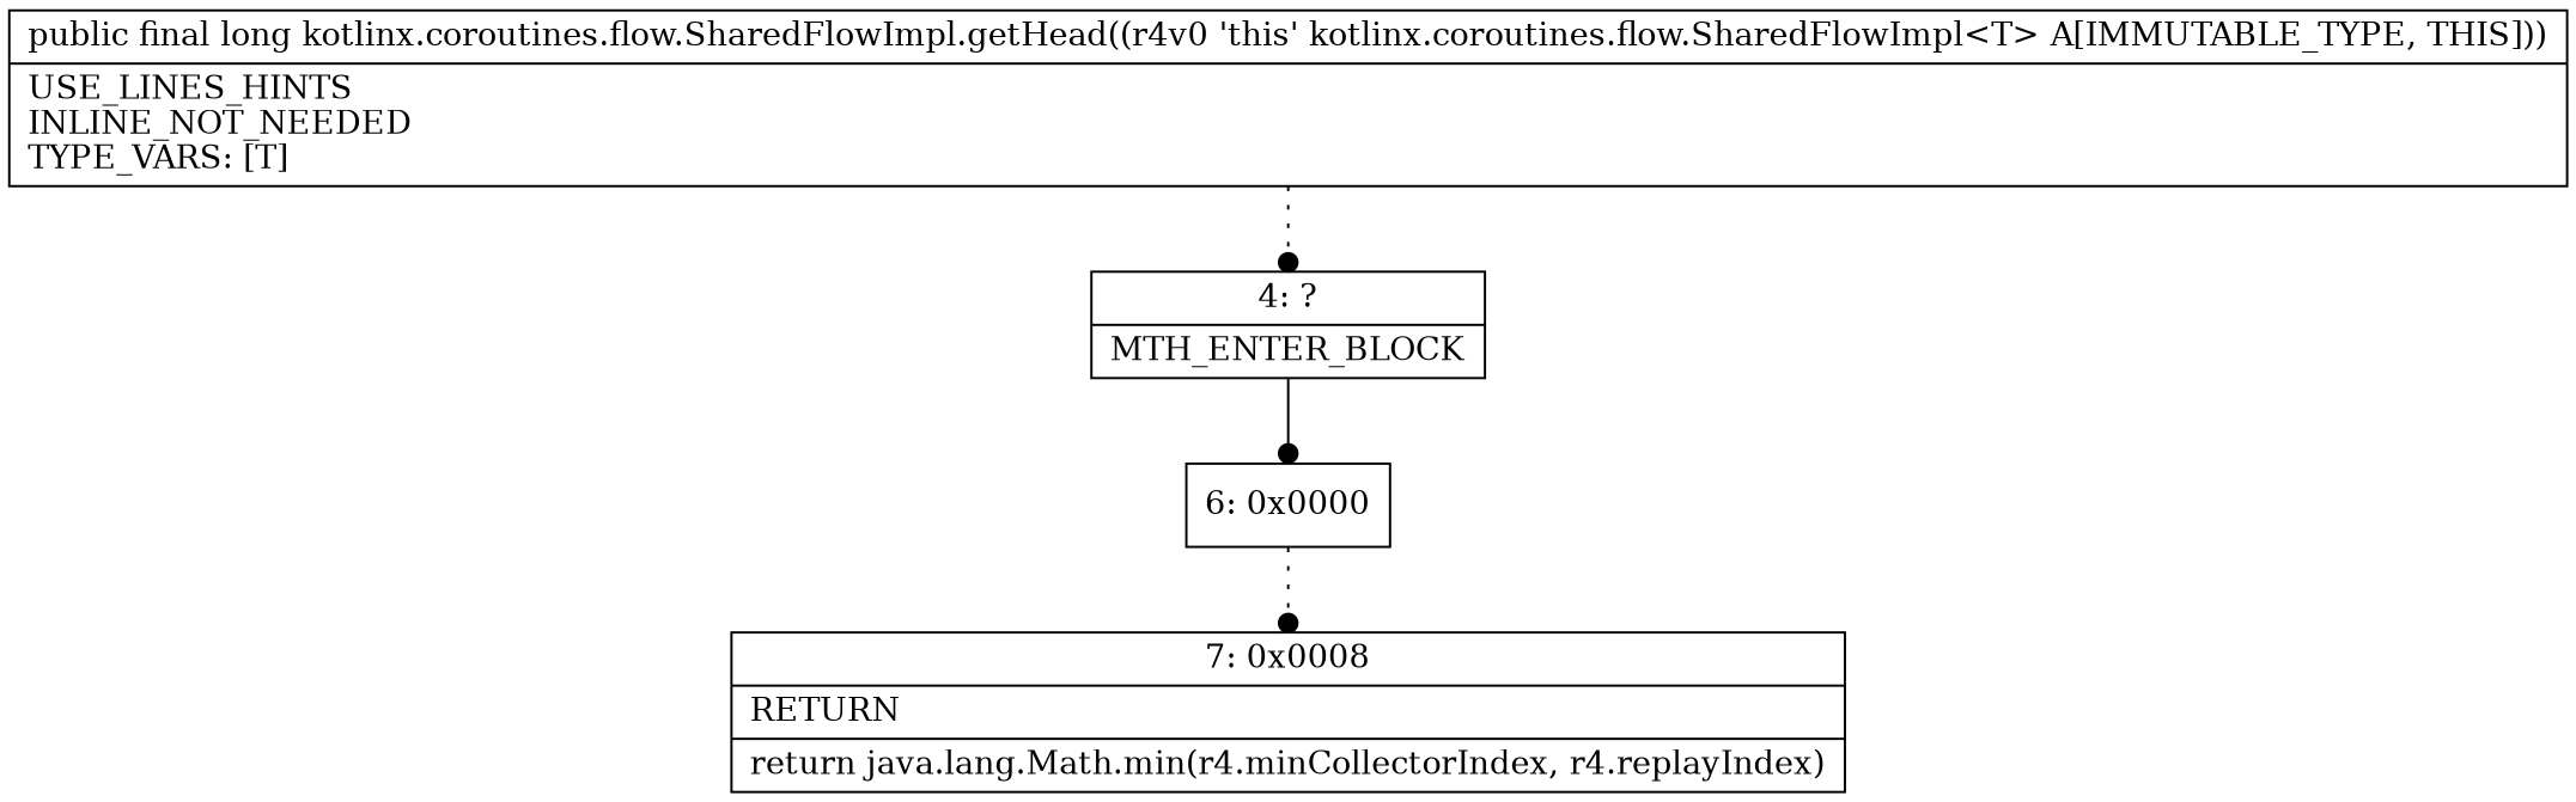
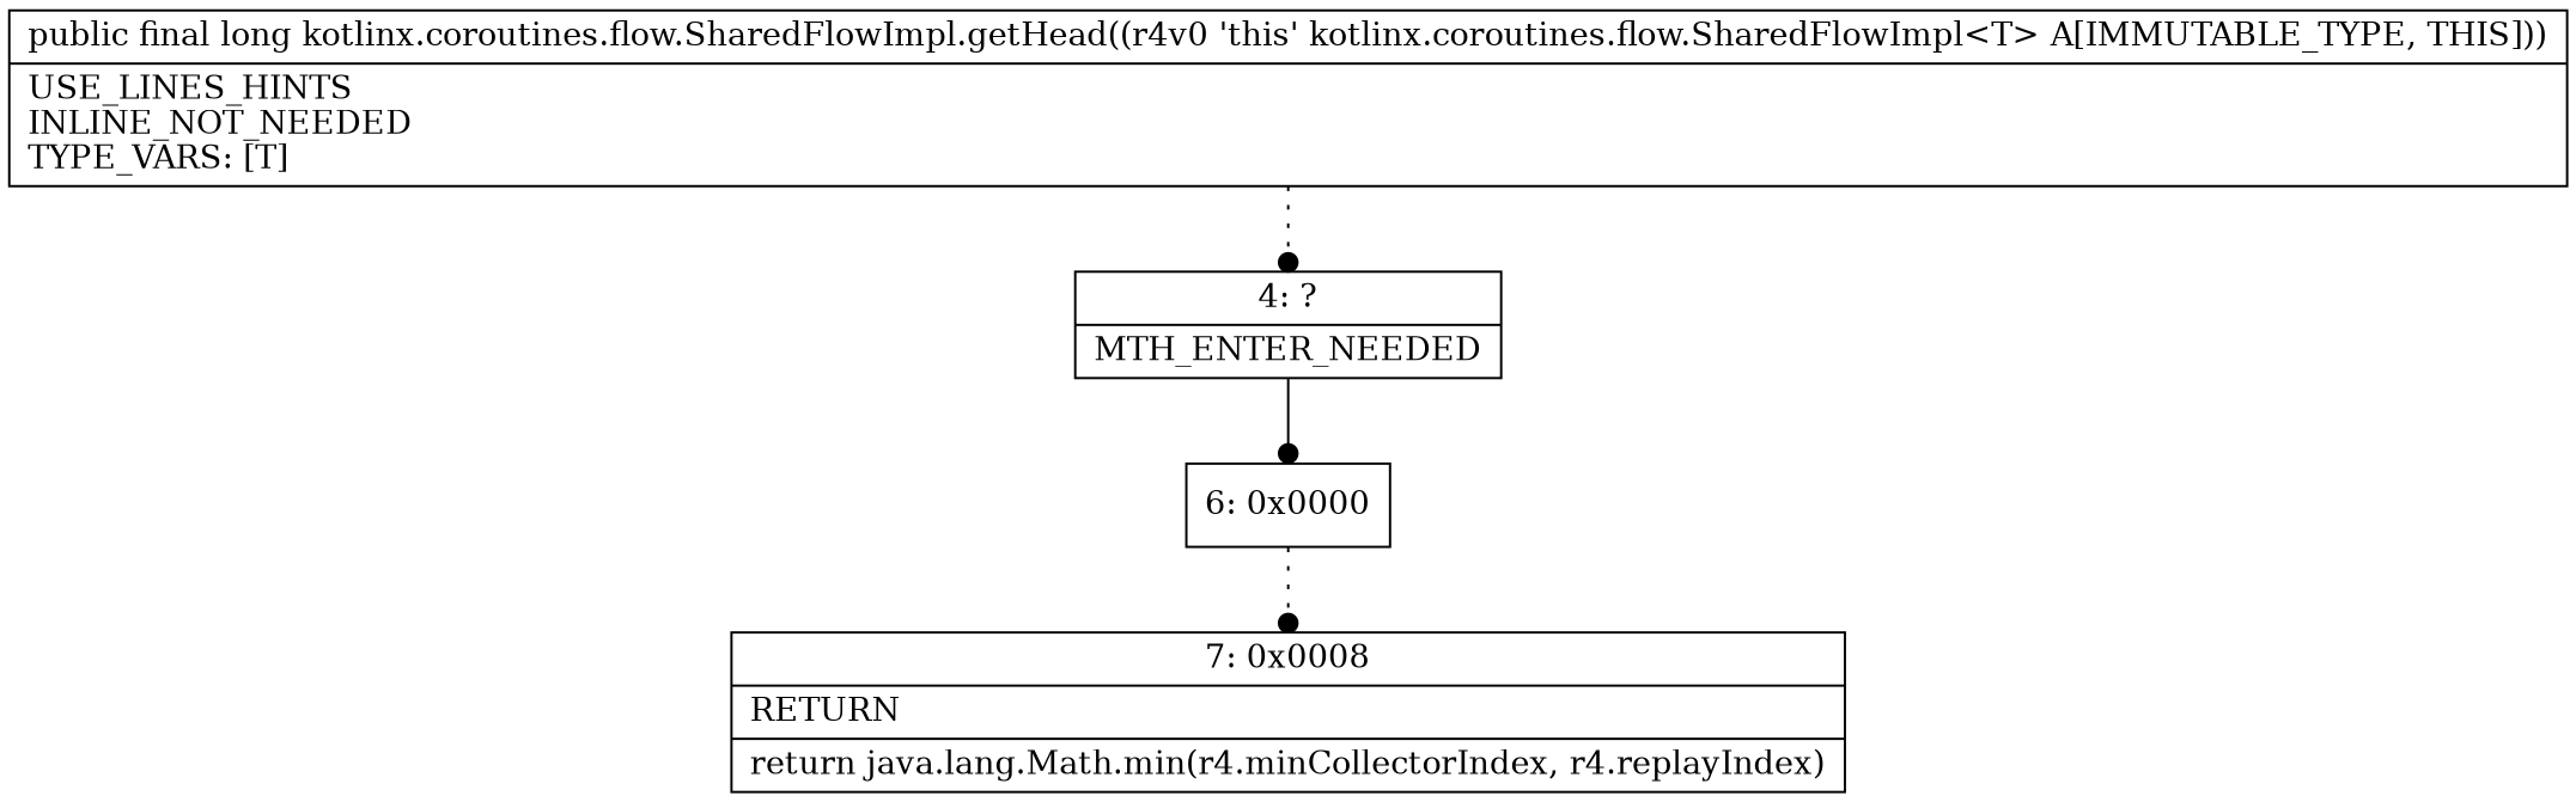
  digraph {
    node [shape=record]
    edge [arrowhead=dot style=dotted]
-   n1 [label="{4\:\ ?|MTH_ENTER_BLOCK\l}"]
+   n1 [label="{4\:\ ?|MTH_ENTER_NEEDED\l}"]
    n2 [label="{6\:\ 0x0000}"]
    n3 [label="{7\:\ 0x0008|RETURN\l|return java.lang.Math.min(r4.minCollectorIndex, r4.replayIndex)\l}"]
    n4 [label="{public final long kotlinx.coroutines.flow.SharedFlowImpl.getHead((r4v0 'this' kotlinx.coroutines.flow.SharedFlowImpl\<T\> A[IMMUTABLE_TYPE, THIS]))  | USE_LINES_HINTS\lINLINE_NOT_NEEDED\lTYPE_VARS: [T]\l}"]
    n1 -> n2 [style=solid]
    n2 -> n3
    n4 -> n1
  }
